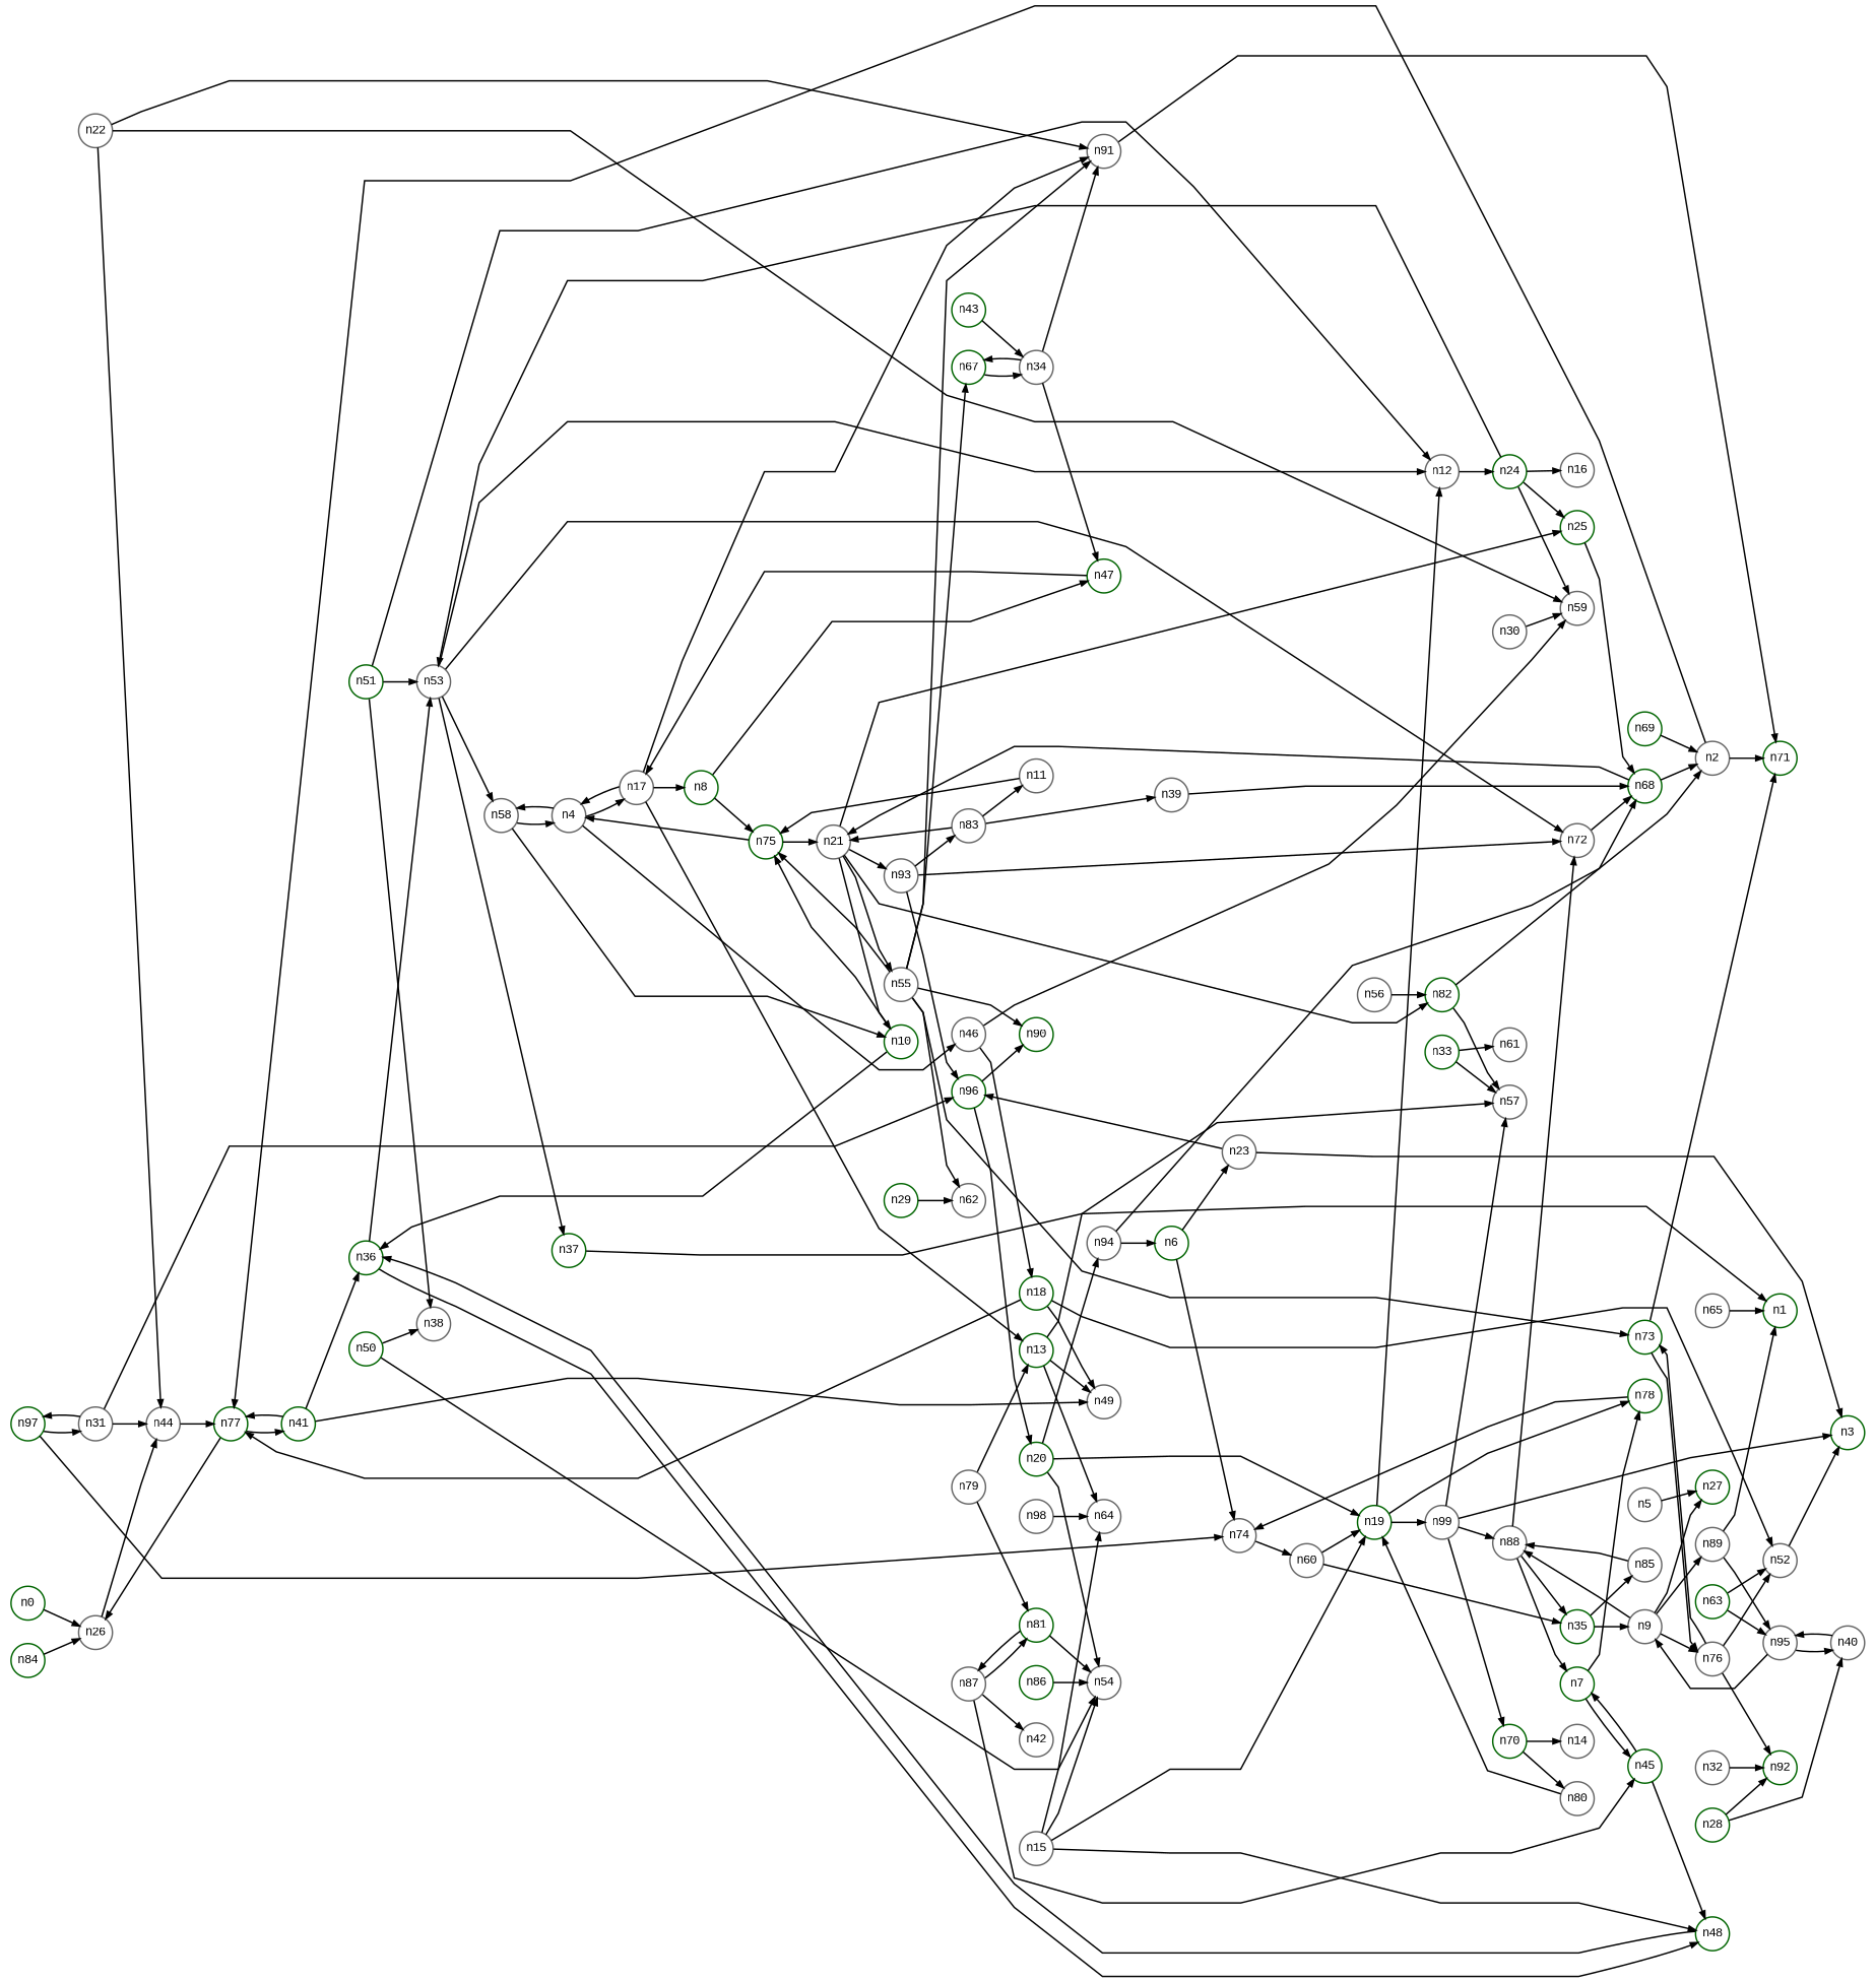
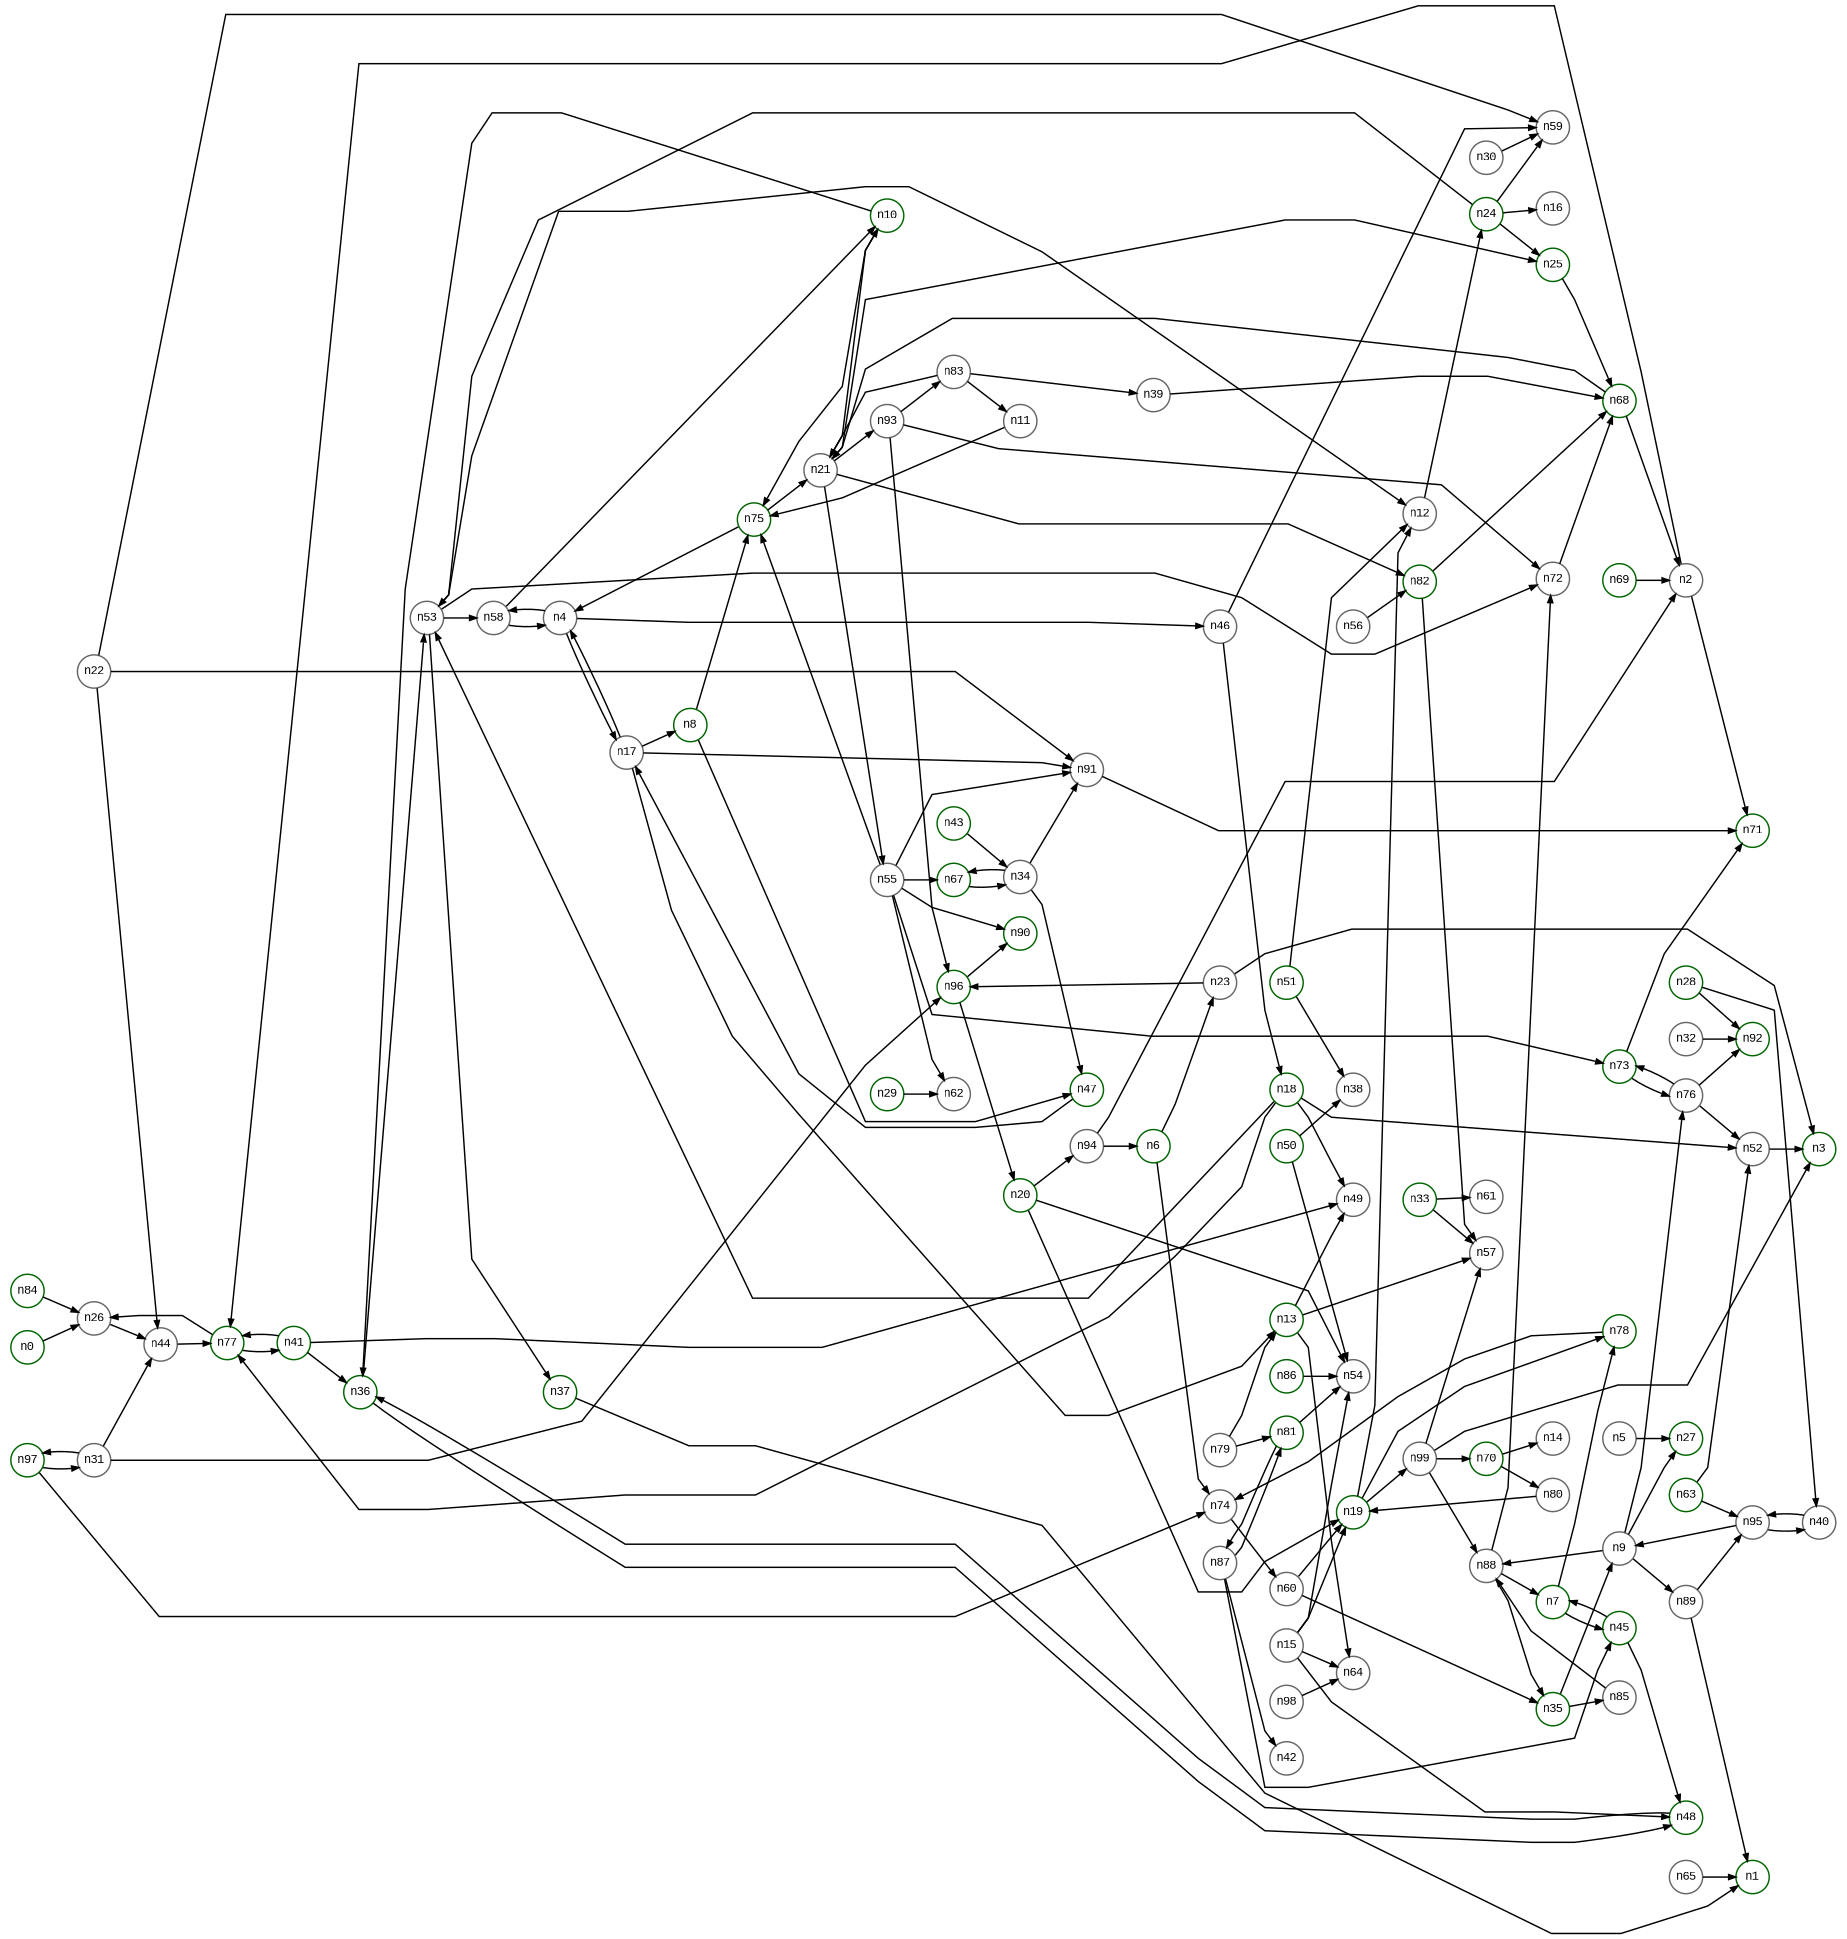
  digraph {
    fontname="Liberation Mono"
    fontsize=8
    nodesep=0.22
    nodesize=0.32
    rankdir=LR
    ranksep=0.22
    splines=polyline
    node [color=gray40 fixedsize=shape fontname="Liberation Mono" fontsize=8 shape=circle]
    edge [arrowsize=0.5 fontname="Liberation Mono"]
    n26 [width=0.32]
    n44 [width=0.32]
    n77 [color=darkgreen width=0.32]
    n41 [color=darkgreen width=0.32]
    n0 [color=darkgreen width=0.32]
    n2 [width=0.32]
    n71 [color=darkgreen width=0.32]
    n36 [color=darkgreen width=0.32]
    n49 [width=0.32]
    n53 [width=0.32]
    n48 [color=darkgreen width=0.32]
    n17 [width=0.32]
    n8 [color=darkgreen width=0.32]
    n13 [color=darkgreen width=0.32]
    n91 [width=0.32]
    n4 [width=0.32]
    n47 [color=darkgreen width=0.32]
    n75 [color=darkgreen width=0.32]
    n57 [width=0.32]
    n64 [width=0.32]
    n46 [width=0.32]
    n58 [width=0.32]
    n21 [width=0.32]
    n18 [color=darkgreen width=0.32]
    n59 [width=0.32]
    n10 [color=darkgreen width=0.32]
    n52 [width=0.32]
    n3 [color=darkgreen width=0.32]
    n72 [width=0.32]
    n12 [width=0.32]
    n37 [color=darkgreen width=0.32]
    n5 [width=0.32]
    n27 [color=darkgreen width=0.32]
    n23 [width=0.32]
    n96 [color=darkgreen width=0.32]
    n20 [color=darkgreen width=0.32]
    n90 [color=darkgreen width=0.32]
    n94 [width=0.32]
    n19 [color=darkgreen width=0.32]
    n54 [width=0.32]
    n6 [color=darkgreen width=0.32]
    n74 [width=0.32]
    n60 [width=0.32]
    n35 [color=darkgreen width=0.32]
    n9 [width=0.32]
    n85 [width=0.32]
    n78 [color=darkgreen width=0.32]
    n99 [width=0.32]
    n7 [color=darkgreen width=0.32]
    n45 [color=darkgreen width=0.32]
    n25 [color=darkgreen width=0.32]
    n55 [width=0.32]
    n82 [color=darkgreen width=0.32]
    n93 [width=0.32]
    n76 [width=0.32]
    n88 [width=0.32]
    n89 [width=0.32]
    n92 [color=darkgreen width=0.32]
    n73 [color=darkgreen width=0.32]
    n1 [color=darkgreen width=0.32]
    n95 [width=0.32]
    n68 [color=darkgreen width=0.32]
    n40 [width=0.32]
    n24 [color=darkgreen width=0.32]
    n70 [color=darkgreen width=0.32]
    n16 [width=0.32]
    n14 [width=0.32]
    n80 [width=0.32]
    n15 [width=0.32]
    n62 [width=0.32]
    n67 [color=darkgreen width=0.32]
    n83 [width=0.32]
    n34 [width=0.32]
    n11 [width=0.32]
    n39 [width=0.32]
    n22 [width=0.32]
    n28 [color=darkgreen width=0.32]
    n29 [color=darkgreen width=0.32]
    n30 [width=0.32]
    n31 [width=0.32]
    n97 [color=darkgreen width=0.32]
    n32 [width=0.32]
    n33 [color=darkgreen width=0.32]
    n61 [width=0.32]
    n43 [color=darkgreen width=0.32]
    n50 [color=darkgreen width=0.32]
    n38 [width=0.32]
    n51 [color=darkgreen width=0.32]
    n56 [width=0.32]
    n63 [color=darkgreen width=0.32]
    n65 [width=0.32]
    n69 [color=darkgreen width=0.32]
    n79 [width=0.32]
    n81 [color=darkgreen width=0.32]
    n87 [width=0.32]
    n42 [width=0.32]
    n84 [color=darkgreen width=0.32]
    n86 [color=darkgreen width=0.32]
    n98 [width=0.32]
    n26 -> n44
    n44 -> n77
    n77 -> n26
    n77 -> n41
    n41 -> n77
    n41 -> n36
    n41 -> n49
    n0 -> n26
    n2 -> n77
    n2 -> n71
    n36 -> n53
    n36 -> n48
    n53 -> n58
    n53 -> n72
    n53 -> n12
    n53 -> n37
    n48 -> n36
    n17 -> n8
    n17 -> n13
    n17 -> n91
    n17 -> n4
    n8 -> n47
    n8 -> n75
    n13 -> n49
    n13 -> n57
    n13 -> n64
    n91 -> n71
    n4 -> n17
    n4 -> n46
    n4 -> n58
    n47 -> n17
    n75 -> n4
    n75 -> n21
    n46 -> n18
    n46 -> n59
    n58 -> n4
    n58 -> n10
    n21 -> n10
    n21 -> n25
    n21 -> n55
    n21 -> n82
    n21 -> n93
    n18 -> n77
    n18 -> n49
-   n51 -> n53
+   n18 -> n53
    n18 -> n52
    n10 -> n36
    n10 -> n75
    n52 -> n3
    n72 -> n68
    n12 -> n24
    n37 -> n1
    n5 -> n27
    n23 -> n3
    n23 -> n96
    n96 -> n20
    n96 -> n90
    n20 -> n94
    n20 -> n19
    n20 -> n54
    n94 -> n2
    n94 -> n6
    n19 -> n12
    n19 -> n78
    n19 -> n99
    n6 -> n23
    n6 -> n74
    n74 -> n60
    n60 -> n19
    n60 -> n35
    n35 -> n9
    n35 -> n85
    n9 -> n27
    n9 -> n76
    n9 -> n88
    n9 -> n89
    n85 -> n88
    n78 -> n74
    n99 -> n57
    n99 -> n3
    n99 -> n88
    n99 -> n70
    n7 -> n78
    n7 -> n45
    n45 -> n48
    n45 -> n7
    n25 -> n68
    n55 -> n91
    n55 -> n75
    n55 -> n90
    n55 -> n73
    n55 -> n62
    n55 -> n67
    n82 -> n57
    n82 -> n68
    n93 -> n72
    n93 -> n96
    n93 -> n83
    n76 -> n52
    n76 -> n92
    n76 -> n73
    n88 -> n72
    n88 -> n35
    n88 -> n7
    n89 -> n1
    n89 -> n95
    n73 -> n71
    n73 -> n76
    n95 -> n9
    n95 -> n40
    n68 -> n2
    n68 -> n21
    n40 -> n95
    n24 -> n53
    n24 -> n59
    n24 -> n25
    n24 -> n16
    n70 -> n14
    n70 -> n80
    n80 -> n19
    n15 -> n48
    n15 -> n64
    n15 -> n19
    n15 -> n54
    n67 -> n34
    n83 -> n21
    n83 -> n11
    n83 -> n39
    n34 -> n91
    n34 -> n47
    n34 -> n67
    n11 -> n75
    n39 -> n68
    n22 -> n44
    n22 -> n91
    n22 -> n59
    n28 -> n92
    n28 -> n40
    n29 -> n62
    n30 -> n59
    n31 -> n44
    n31 -> n96
    n31 -> n97
    n97 -> n74
    n97 -> n31
    n32 -> n92
    n33 -> n57
    n33 -> n61
    n43 -> n34
    n50 -> n54
    n50 -> n38
    n51 -> n12
    n51 -> n38
    n56 -> n82
    n63 -> n52
    n63 -> n95
    n65 -> n1
    n69 -> n2
    n79 -> n13
    n79 -> n81
    n81 -> n54
    n81 -> n87
    n87 -> n45
    n87 -> n81
    n87 -> n42
    n84 -> n26
    n86 -> n54
    n98 -> n64
  }
